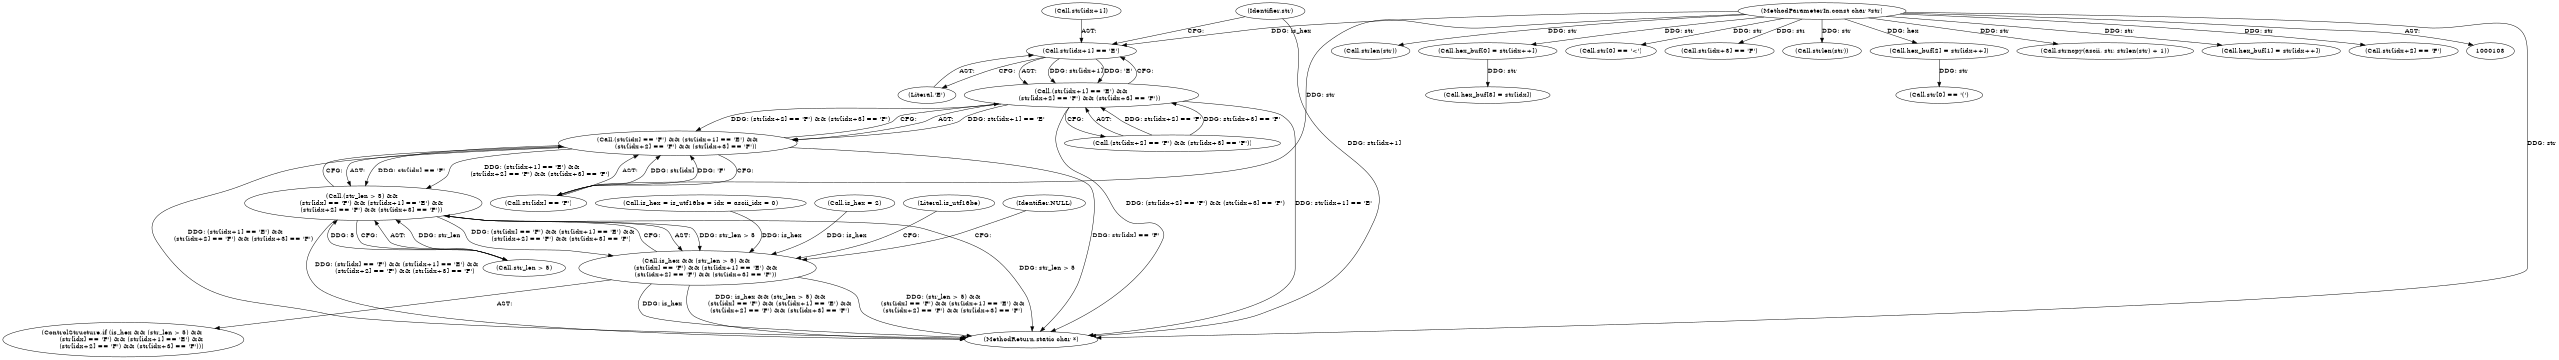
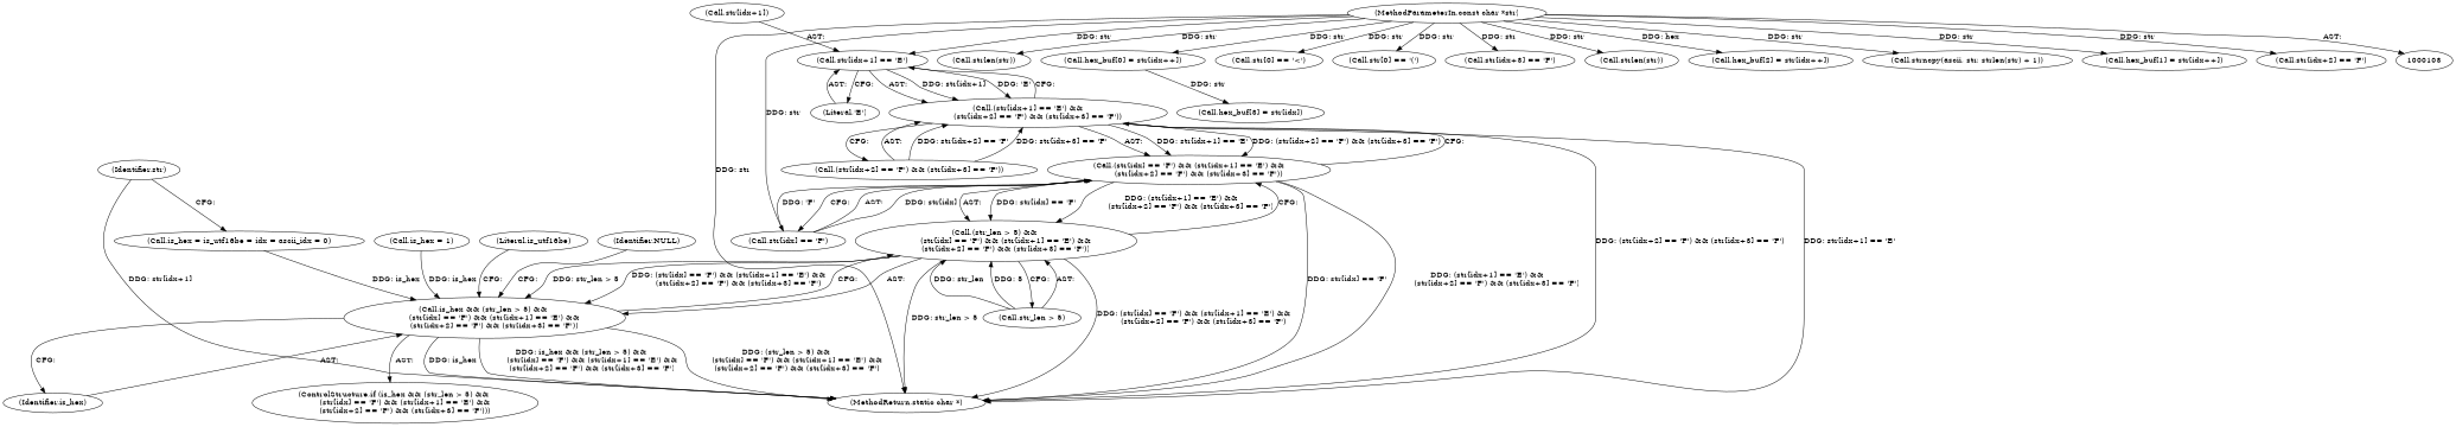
  digraph {
    n1 [label="(Call,str[idx+1] == 'E')"]
    n2 [label="(Call,(str[idx+1] == 'E') &&\n        (str[idx+2] == 'F') && (str[idx+3] == 'F'))"]
    n3 [label="(Literal,'E')"]
    n4 [label="(MethodReturn,static char *)"]
    n5 [label="(Call,(str[idx] == 'F') && (str[idx+1] == 'E') &&\n        (str[idx+2] == 'F') && (str[idx+3] == 'F'))"]
    n6 [label="(Call,(str[idx+2] == 'F') && (str[idx+3] == 'F'))"]
    n7 [label="(MethodParameterIn,const char *str)"]
    n8 [label="(Call,strlen(str))"]
    n9 [label="(Call,hex_buf[0] = str[idx++])"]
    n10 [label="(Call,str[0] == '<')"]
    n11 [label="(Call,str[0] == '(')"]
    n12 [label="(Call,str[idx+3] == 'F')"]
    n13 [label="(Call,strlen(str))"]
    n14 [label="(Call,str[idx] == 'F')"]
    n15 [label="(Call,hex_buf[2] = str[idx++])"]
    n16 [label="(Call,strncpy(ascii, str, strlen(str) + 1))"]
    n17 [label="(Call,hex_buf[1] = str[idx++])"]
    n18 [label="(Call,str[idx+2] == 'F')"]
    1000103
    n20 [label="(Call,hex_buf[3] = str[idx])"]
    n21 [label="(Call,(str_len > 5) && \n        (str[idx] == 'F') && (str[idx+1] == 'E') &&\n        (str[idx+2] == 'F') && (str[idx+3] == 'F'))"]
    n22 [label="(Call,is_hex && (str_len > 5) && \n        (str[idx] == 'F') && (str[idx+1] == 'E') &&\n        (str[idx+2] == 'F') && (str[idx+3] == 'F'))"]
    n23 [label="(Call,str_len > 5)"]
    n24 [label="(ControlStructure,if (is_hex && (str_len > 5) && \n        (str[idx] == 'F') && (str[idx+1] == 'E') &&\n        (str[idx+2] == 'F') && (str[idx+3] == 'F')))"]
+   n25 [label="(Identifier,is_hex)"]
    n26 [label="(Call,str[idx+1])"]
    n27 [label="(Call,is_hex = is_utf16be = idx = ascii_idx = 0)"]
-   n28 [label="(Call,is_hex = 2)"]
+   n28 [label="(Call,is_hex = 1)"]
    n29 [label="(Literal,is_utf16be)"]
    n30 [label="(Identifier,str)"]
    n31 [label="(Identifier,NULL)"]
    n1 -> n2 [label="AST: "]
    n1 -> n2 [label="DDG: str[idx+1]"]
    n1 -> n2 [label="DDG: 'E'"]
    n1 -> n3 [label="CFG: "]
    n2 -> n1 [label="CFG: "]
    n2 -> n4 [label="DDG: (str[idx+2] == 'F') && (str[idx+3] == 'F')"]
    n2 -> n4 [label="DDG: str[idx+1] == 'E'"]
    n2 -> n5 [label="AST: "]
    n2 -> n5 [label="DDG: str[idx+1] == 'E'"]
    n2 -> n5 [label="DDG: (str[idx+2] == 'F') && (str[idx+3] == 'F')"]
    n2 -> n6 [label="CFG: "]
    n3 -> n1 [label="AST: "]
    n5 -> n2 [label="CFG: "]
    n5 -> n4 [label="DDG: str[idx] == 'F'"]
    n5 -> n4 [label="DDG: (str[idx+1] == 'E') &&\n        (str[idx+2] == 'F') && (str[idx+3] == 'F')"]
    n5 -> n14 [label="CFG: "]
    n5 -> n21 [label="AST: "]
    n5 -> n21 [label="DDG: str[idx] == 'F'"]
    n5 -> n21 [label="DDG: (str[idx+1] == 'E') &&\n        (str[idx+2] == 'F') && (str[idx+3] == 'F')"]
    n6 -> n2 [label="AST: "]
    n6 -> n2 [label="DDG: str[idx+2] == 'F'"]
    n6 -> n2 [label="DDG: str[idx+3] == 'F'"]
-   n7 -> n1 [label="DDG: is_hex"]
+   n7 -> n1 [label="DDG: str"]
    n7 -> n4 [label="DDG: str"]
    n7 -> n8 [label="DDG: str"]
    n7 -> n9 [label="DDG: str"]
    n7 -> n10 [label="DDG: str"]
-   n15 -> n11 [label="DDG: str"]
+   n7 -> n11 [label="DDG: str"]
    n7 -> n12 [label="DDG: str"]
    n7 -> n13 [label="DDG: str"]
    n7 -> n14 [label="DDG: str"]
    n7 -> n15 [label="DDG: hex"]
    n7 -> n16 [label="DDG: str"]
    n7 -> n17 [label="DDG: str"]
    n7 -> n18 [label="DDG: str"]
    n7 -> 1000103 [label="AST: "]
    n9 -> n20 [label="DDG: str"]
    n14 -> n5 [label="AST: "]
    n14 -> n5 [label="DDG: str[idx]"]
    n14 -> n5 [label="DDG: 'F'"]
    n21 -> n4 [label="DDG: str_len > 5"]
    n21 -> n4 [label="DDG: (str[idx] == 'F') && (str[idx+1] == 'E') &&\n        (str[idx+2] == 'F') && (str[idx+3] == 'F')"]
    n21 -> n5 [label="CFG: "]
    n21 -> n22 [label="AST: "]
    n21 -> n22 [label="DDG: str_len > 5"]
    n21 -> n22 [label="DDG: (str[idx] == 'F') && (str[idx+1] == 'E') &&\n        (str[idx+2] == 'F') && (str[idx+3] == 'F')"]
    n21 -> n23 [label="CFG: "]
    n22 -> n4 [label="DDG: (str_len > 5) && \n        (str[idx] == 'F') && (str[idx+1] == 'E') &&\n        (str[idx+2] == 'F') && (str[idx+3] == 'F')"]
    n22 -> n4 [label="DDG: is_hex"]
    n22 -> n4 [label="DDG: is_hex && (str_len > 5) && \n        (str[idx] == 'F') && (str[idx+1] == 'E') &&\n        (str[idx+2] == 'F') && (str[idx+3] == 'F')"]
    n22 -> n21 [label="CFG: "]
    n22 -> n24 [label="AST: "]
+   n22 -> n25 [label="CFG: "]
    n23 -> n21 [label="AST: "]
    n23 -> n21 [label="DDG: str_len"]
    n23 -> n21 [label="DDG: 5"]
+   n25 -> n22 [label="AST: "]
    n26 -> n1 [label="AST: "]
    n27 -> n22 [label="DDG: is_hex"]
    n28 -> n22 [label="DDG: is_hex"]
    n29 -> n22 [label="CFG: "]
-   n30 -> n1 [label="CFG: "]
+   n30 -> n27 [label="CFG: "]
    n30 -> n4 [label="DDG: str[idx+1]"]
    n31 -> n22 [label="CFG: "]
  }
